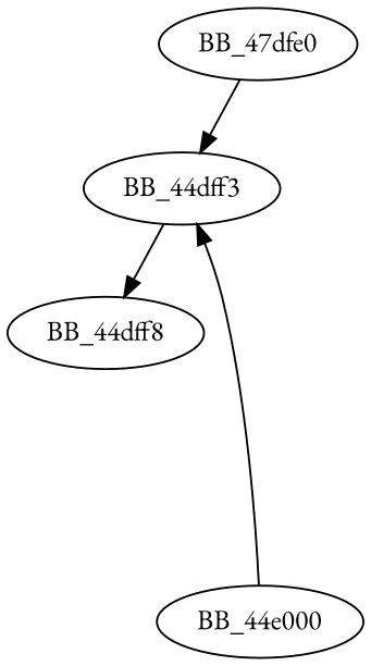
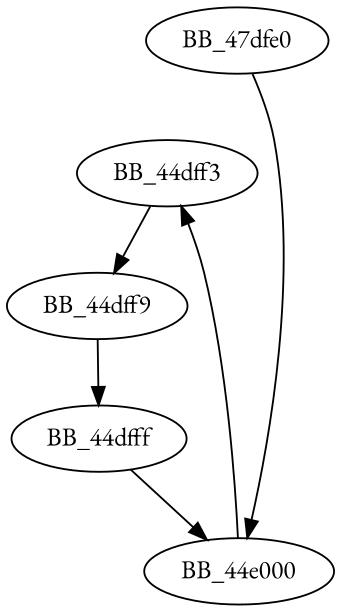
  digraph {
    fontname="EB Garamond"
    node [fontname="EB Garamond"]
    edge [fontname="EB Garamond"]
    n1 [label=BB_47dfe0]
    BB_44dff3
-   BB_44dff9 [label=BB_44dff8]
+   BB_44dff9
+   BB_44dfff
    BB_44e000
-   n1 -> BB_44dff3
+   n1 -> BB_44e000
    BB_44dff3 -> BB_44dff9
+   BB_44dff9 -> BB_44dfff
+   BB_44dfff -> BB_44e000
    BB_44e000 -> BB_44dff3
  }
